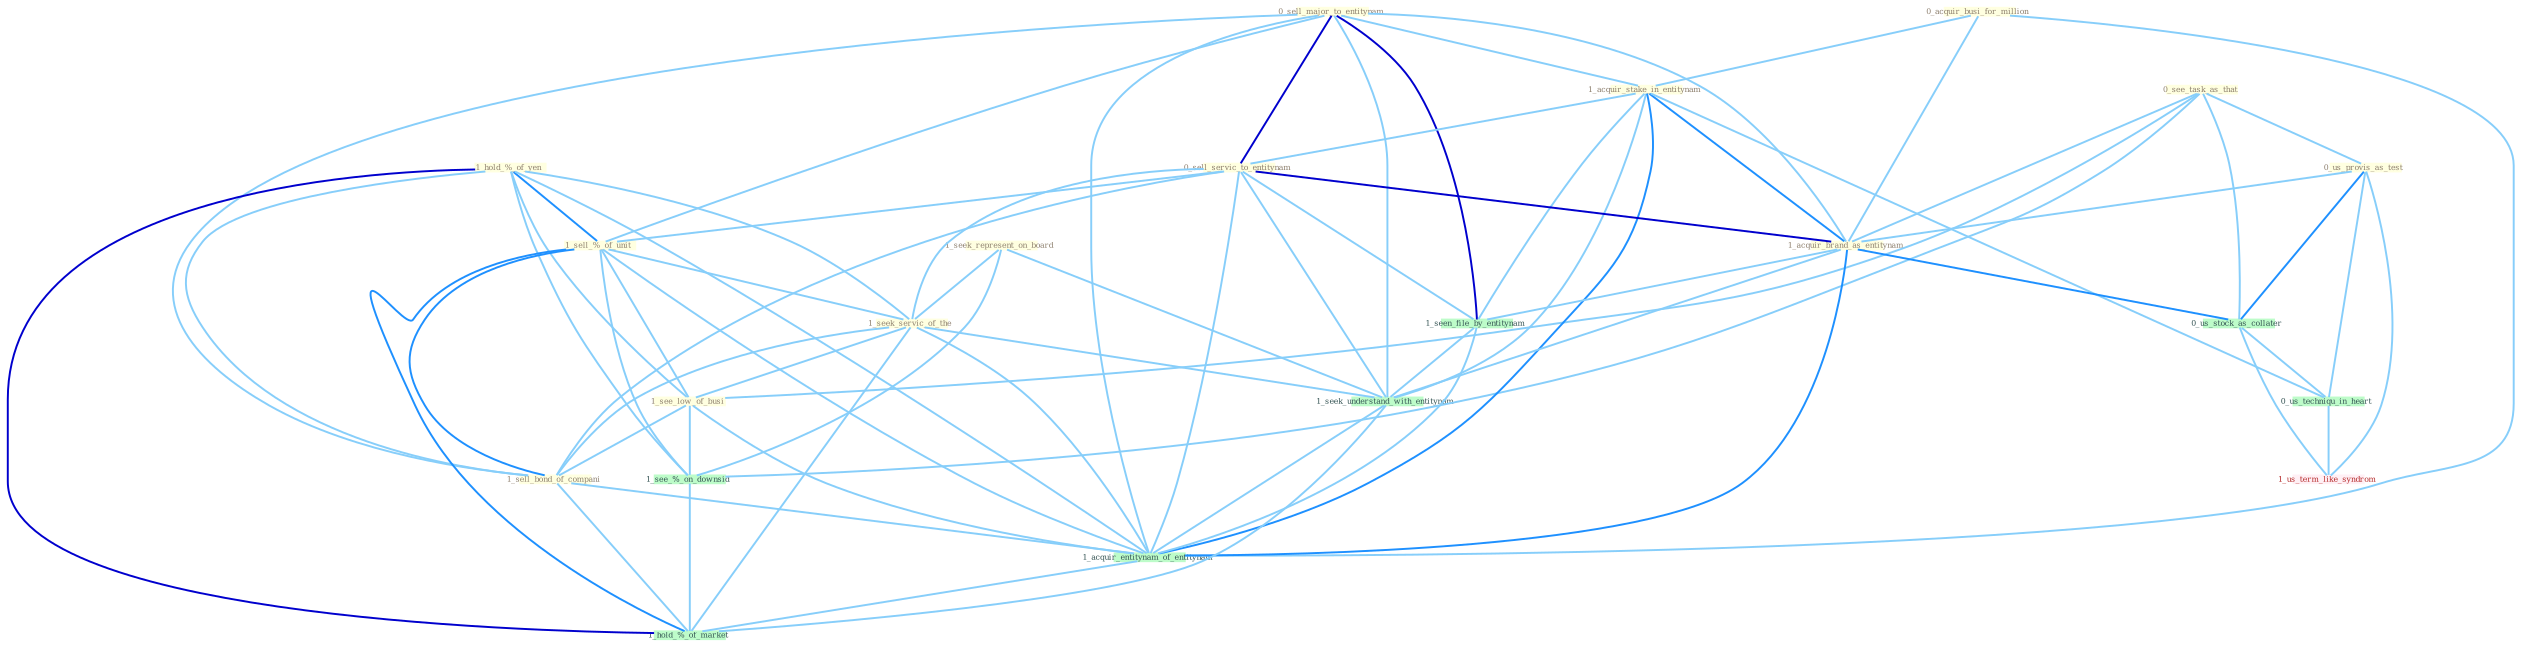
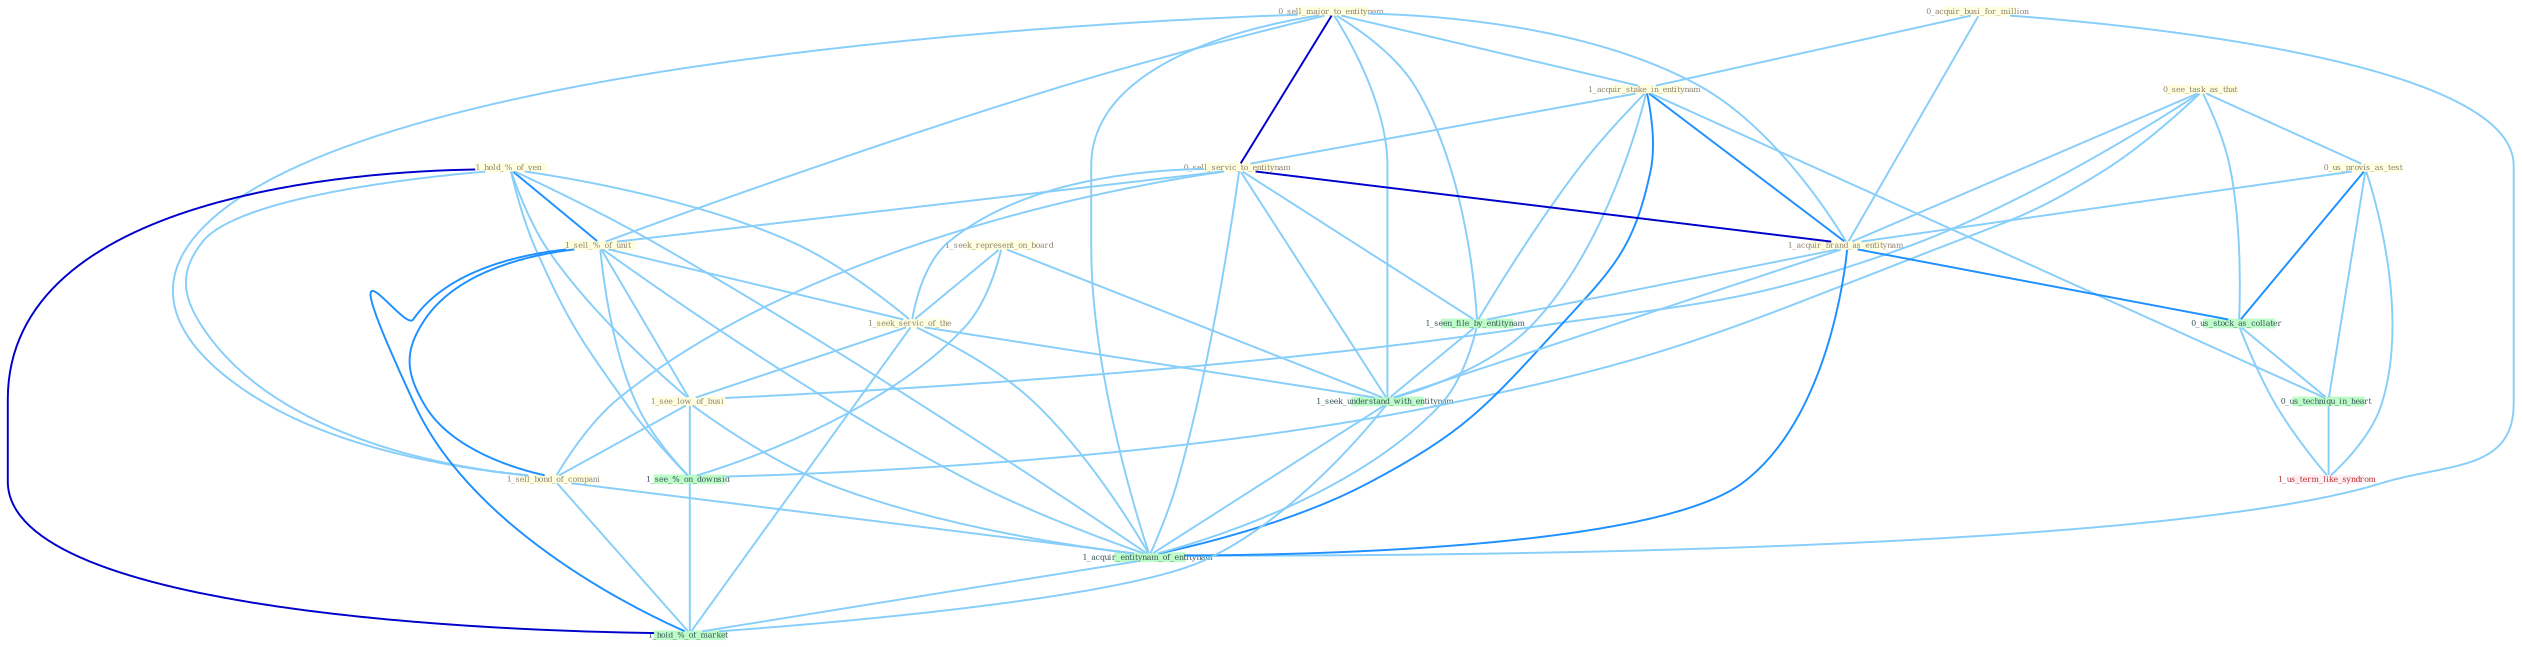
  graph {
    node [color="#ffffe0" fixedsize=true fontcolor="#8b7d6b" fontsize=4 shape=polygon style=filled]
    edge [color="#87cefa" w=1]
    "0_sell_major_to_entitynam " [height=.06 width=.5]
    "0_acquir_busi_for_million " [height=.06 width=.5]
    "0_see_task_as_that " [height=.06 width=.5]
    "0_us_provis_as_test " [height=.06 width=.5]
    "1_acquir_stake_in_entitynam " [height=.06 width=.5]
    "1_seek_represent_on_board " [height=.06 width=.5]
    "1_hold_%_of_yen " [height=.06 width=.5]
    "0_sell_servic_to_entitynam " [height=.06 width=.5]
    "1_acquir_brand_as_entitynam " [height=.06 width=.5]
    "1_sell_%_of_unit " [height=.06 width=.5]
    "1_seek_servic_of_the " [height=.06 width=.5]
    "1_see_low_of_busi " [height=.06 width=.5]
    "1_sell_bond_of_compani " [height=.06 width=.5]
    "1_us_term_like_syndrom " [color="#fff0f5" fontcolor="#b22222" height=.06 width=.5]
    "1_seen_file_by_entitynam " [color="#BDFCC9" fontcolor="#2f4f4f" height=.06 width=.5]
    "1_seek_understand_with_entitynam " [color="#BDFCC9" fontcolor="#2f4f4f" height=.06 width=.5]
    "1_acquir_entitynam_of_entitynam " [color="#BDFCC9" fontcolor="#2f4f4f" height=.06 width=.5]
    "0_us_stock_as_collater " [color="#BDFCC9" fontcolor="#2f4f4f" height=.06 width=.5]
    "1_see_%_on_downsid " [color="#BDFCC9" fontcolor="#2f4f4f" height=.06 width=.5]
    "0_us_techniqu_in_heart " [color="#BDFCC9" fontcolor="#2f4f4f" height=.06 width=.5]
    "1_hold_%_of_market " [color="#BDFCC9" fontcolor="#2f4f4f" height=.06 width=.5]
    subgraph sub_1 {
      "0_sell_major_to_entitynam "
      "0_acquir_busi_for_million "
      "0_see_task_as_that "
      "0_us_provis_as_test "
      "1_acquir_stake_in_entitynam "
      "1_seek_represent_on_board "
      "1_hold_%_of_yen "
      "0_sell_servic_to_entitynam "
      "1_acquir_brand_as_entitynam "
      "1_sell_%_of_unit "
      "1_seek_servic_of_the "
      "1_see_low_of_busi "
      "1_sell_bond_of_compani "
    }
    subgraph sub_2 {
      "1_us_term_like_syndrom "
    }
    "0_sell_major_to_entitynam " -- "1_acquir_stake_in_entitynam "
    "0_sell_major_to_entitynam " -- "0_sell_servic_to_entitynam " [color="#0000cd" w=3]
    "0_sell_major_to_entitynam " -- "1_acquir_brand_as_entitynam "
    "0_sell_major_to_entitynam " -- "1_sell_%_of_unit "
    "0_sell_major_to_entitynam " -- "1_sell_bond_of_compani "
-   "0_sell_major_to_entitynam " -- "1_seen_file_by_entitynam " [color="#0000cd"]
+   "0_sell_major_to_entitynam " -- "1_seen_file_by_entitynam "
    "0_sell_major_to_entitynam " -- "1_seek_understand_with_entitynam "
    "0_sell_major_to_entitynam " -- "1_acquir_entitynam_of_entitynam "
    "0_acquir_busi_for_million " -- "1_acquir_stake_in_entitynam "
    "0_acquir_busi_for_million " -- "1_acquir_brand_as_entitynam "
    "0_acquir_busi_for_million " -- "1_acquir_entitynam_of_entitynam "
    "0_see_task_as_that " -- "0_us_provis_as_test "
    "0_see_task_as_that " -- "1_acquir_brand_as_entitynam "
    "0_see_task_as_that " -- "1_see_low_of_busi "
    "0_see_task_as_that " -- "0_us_stock_as_collater "
    "0_see_task_as_that " -- "1_see_%_on_downsid "
    "0_us_provis_as_test " -- "1_acquir_brand_as_entitynam "
    "0_us_provis_as_test " -- "1_us_term_like_syndrom "
    "0_us_provis_as_test " -- "0_us_stock_as_collater " [color="#1e90ff" w=2]
    "0_us_provis_as_test " -- "0_us_techniqu_in_heart "
    "1_acquir_stake_in_entitynam " -- "0_sell_servic_to_entitynam "
    "1_acquir_stake_in_entitynam " -- "1_acquir_brand_as_entitynam " [color="#1e90ff" w=2]
    "1_acquir_stake_in_entitynam " -- "1_seen_file_by_entitynam "
    "1_acquir_stake_in_entitynam " -- "1_seek_understand_with_entitynam "
    "1_acquir_stake_in_entitynam " -- "1_acquir_entitynam_of_entitynam " [color="#1e90ff" w=2]
    "1_acquir_stake_in_entitynam " -- "0_us_techniqu_in_heart "
    "1_seek_represent_on_board " -- "1_seek_servic_of_the "
    "1_seek_represent_on_board " -- "1_seek_understand_with_entitynam "
    "1_seek_represent_on_board " -- "1_see_%_on_downsid "
    "1_hold_%_of_yen " -- "1_sell_%_of_unit " [color="#1e90ff" w=2]
    "1_hold_%_of_yen " -- "1_seek_servic_of_the "
    "1_hold_%_of_yen " -- "1_see_low_of_busi "
    "1_hold_%_of_yen " -- "1_sell_bond_of_compani "
    "1_hold_%_of_yen " -- "1_acquir_entitynam_of_entitynam "
    "1_hold_%_of_yen " -- "1_see_%_on_downsid "
    "1_hold_%_of_yen " -- "1_hold_%_of_market " [color="#0000cd" w=3]
    "0_sell_servic_to_entitynam " -- "1_acquir_brand_as_entitynam " [color="#0000cd"]
    "0_sell_servic_to_entitynam " -- "1_sell_%_of_unit "
    "0_sell_servic_to_entitynam " -- "1_seek_servic_of_the "
    "0_sell_servic_to_entitynam " -- "1_sell_bond_of_compani "
    "0_sell_servic_to_entitynam " -- "1_seen_file_by_entitynam "
    "0_sell_servic_to_entitynam " -- "1_seek_understand_with_entitynam "
    "0_sell_servic_to_entitynam " -- "1_acquir_entitynam_of_entitynam "
    "1_acquir_brand_as_entitynam " -- "1_seen_file_by_entitynam "
    "1_acquir_brand_as_entitynam " -- "1_seek_understand_with_entitynam "
    "1_acquir_brand_as_entitynam " -- "1_acquir_entitynam_of_entitynam " [color="#1e90ff" w=2]
    "1_acquir_brand_as_entitynam " -- "0_us_stock_as_collater " [color="#1e90ff"]
    "1_sell_%_of_unit " -- "1_seek_servic_of_the "
    "1_sell_%_of_unit " -- "1_see_low_of_busi "
    "1_sell_%_of_unit " -- "1_sell_bond_of_compani " [color="#1e90ff" w=2]
    "1_sell_%_of_unit " -- "1_acquir_entitynam_of_entitynam "
    "1_sell_%_of_unit " -- "1_see_%_on_downsid "
    "1_sell_%_of_unit " -- "1_hold_%_of_market " [color="#1e90ff" w=2]
    "1_seek_servic_of_the " -- "1_see_low_of_busi "
-   "1_seek_servic_of_the " -- "1_sell_bond_of_compani "
    "1_seek_servic_of_the " -- "1_seek_understand_with_entitynam "
    "1_seek_servic_of_the " -- "1_acquir_entitynam_of_entitynam "
    "1_seek_servic_of_the " -- "1_hold_%_of_market "
    "1_see_low_of_busi " -- "1_sell_bond_of_compani "
    "1_see_low_of_busi " -- "1_acquir_entitynam_of_entitynam "
    "1_see_low_of_busi " -- "1_see_%_on_downsid "
    "1_sell_bond_of_compani " -- "1_acquir_entitynam_of_entitynam "
    "1_sell_bond_of_compani " -- "1_hold_%_of_market "
    "1_seen_file_by_entitynam " -- "1_seek_understand_with_entitynam "
    "1_seen_file_by_entitynam " -- "1_acquir_entitynam_of_entitynam "
    "1_seek_understand_with_entitynam " -- "1_acquir_entitynam_of_entitynam "
    "1_seek_understand_with_entitynam " -- "1_hold_%_of_market "
    "1_acquir_entitynam_of_entitynam " -- "1_hold_%_of_market "
    "0_us_stock_as_collater " -- "1_us_term_like_syndrom "
    "0_us_stock_as_collater " -- "0_us_techniqu_in_heart "
    "1_see_%_on_downsid " -- "1_hold_%_of_market "
    "0_us_techniqu_in_heart " -- "1_us_term_like_syndrom "
  }
